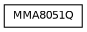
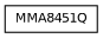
  digraph {
    rankdir=LR
-   n1 [color=black fillcolor=white fontname=Helvetica fontsize=10 height=0.2 label=MMA8051Q shape=record style=filled width=0.4]
+   n1 [color=black fillcolor=white fontname=Helvetica fontsize=10 height=0.2 label=MMA8451Q shape=record style=filled width=0.4]
  }
